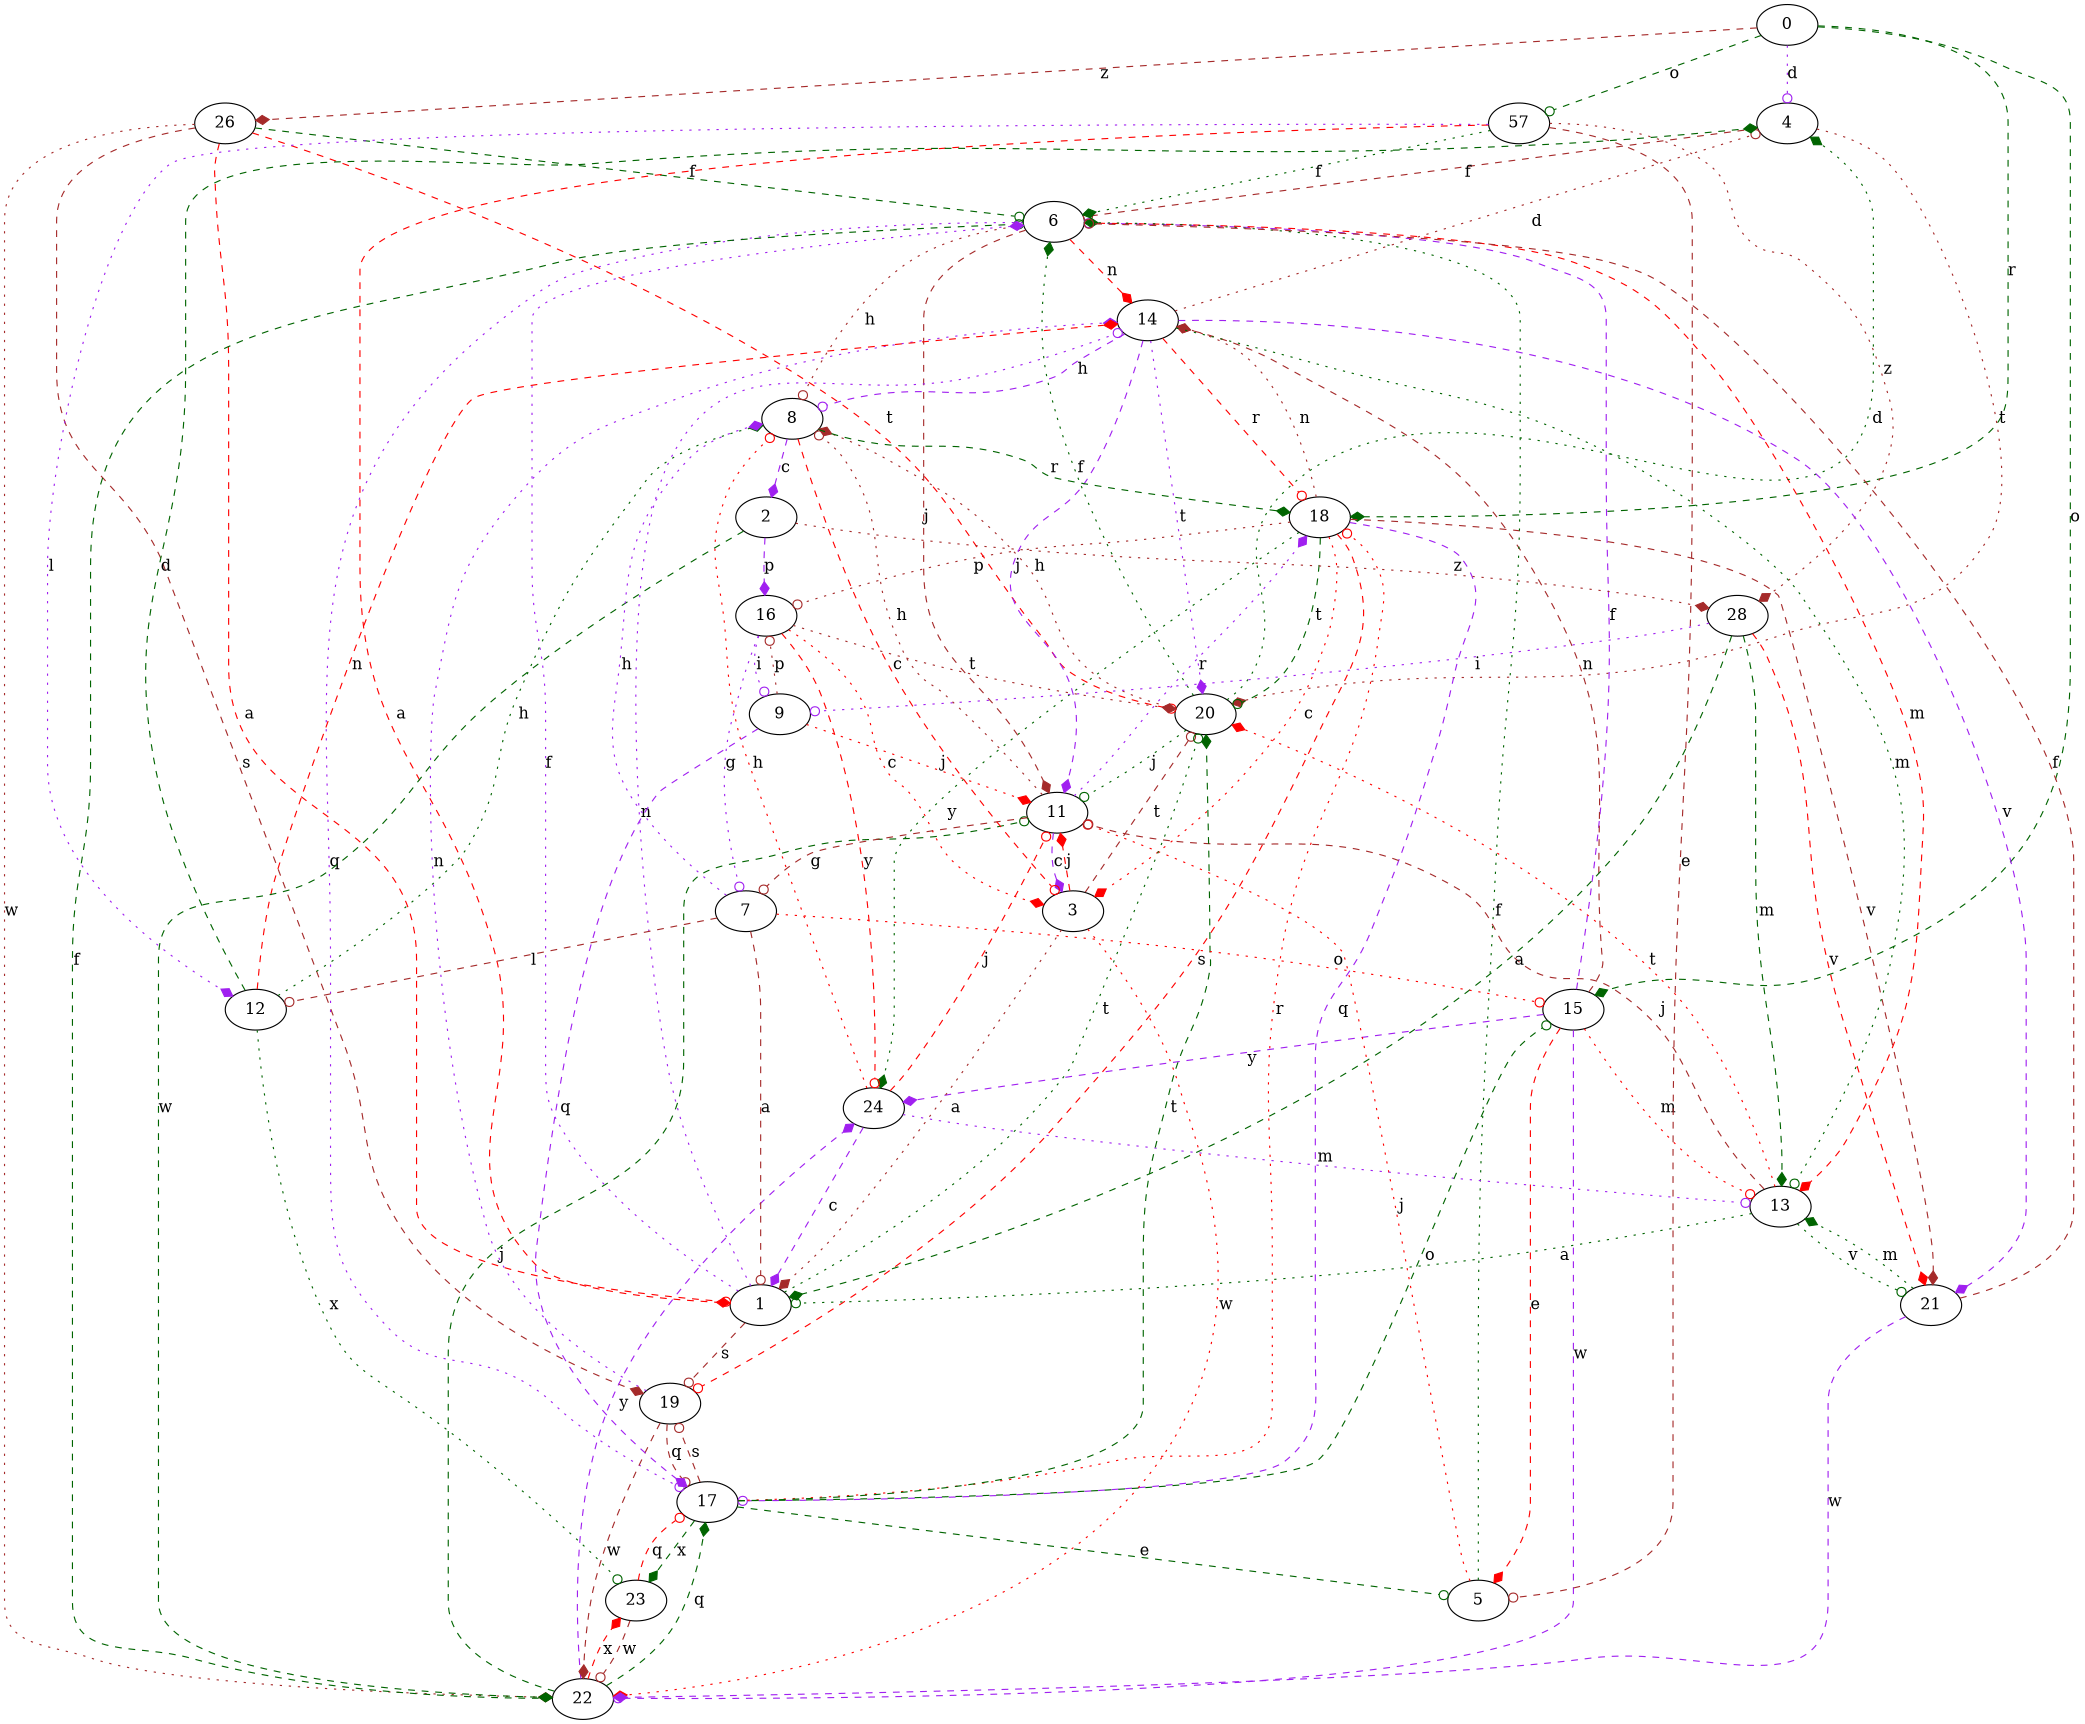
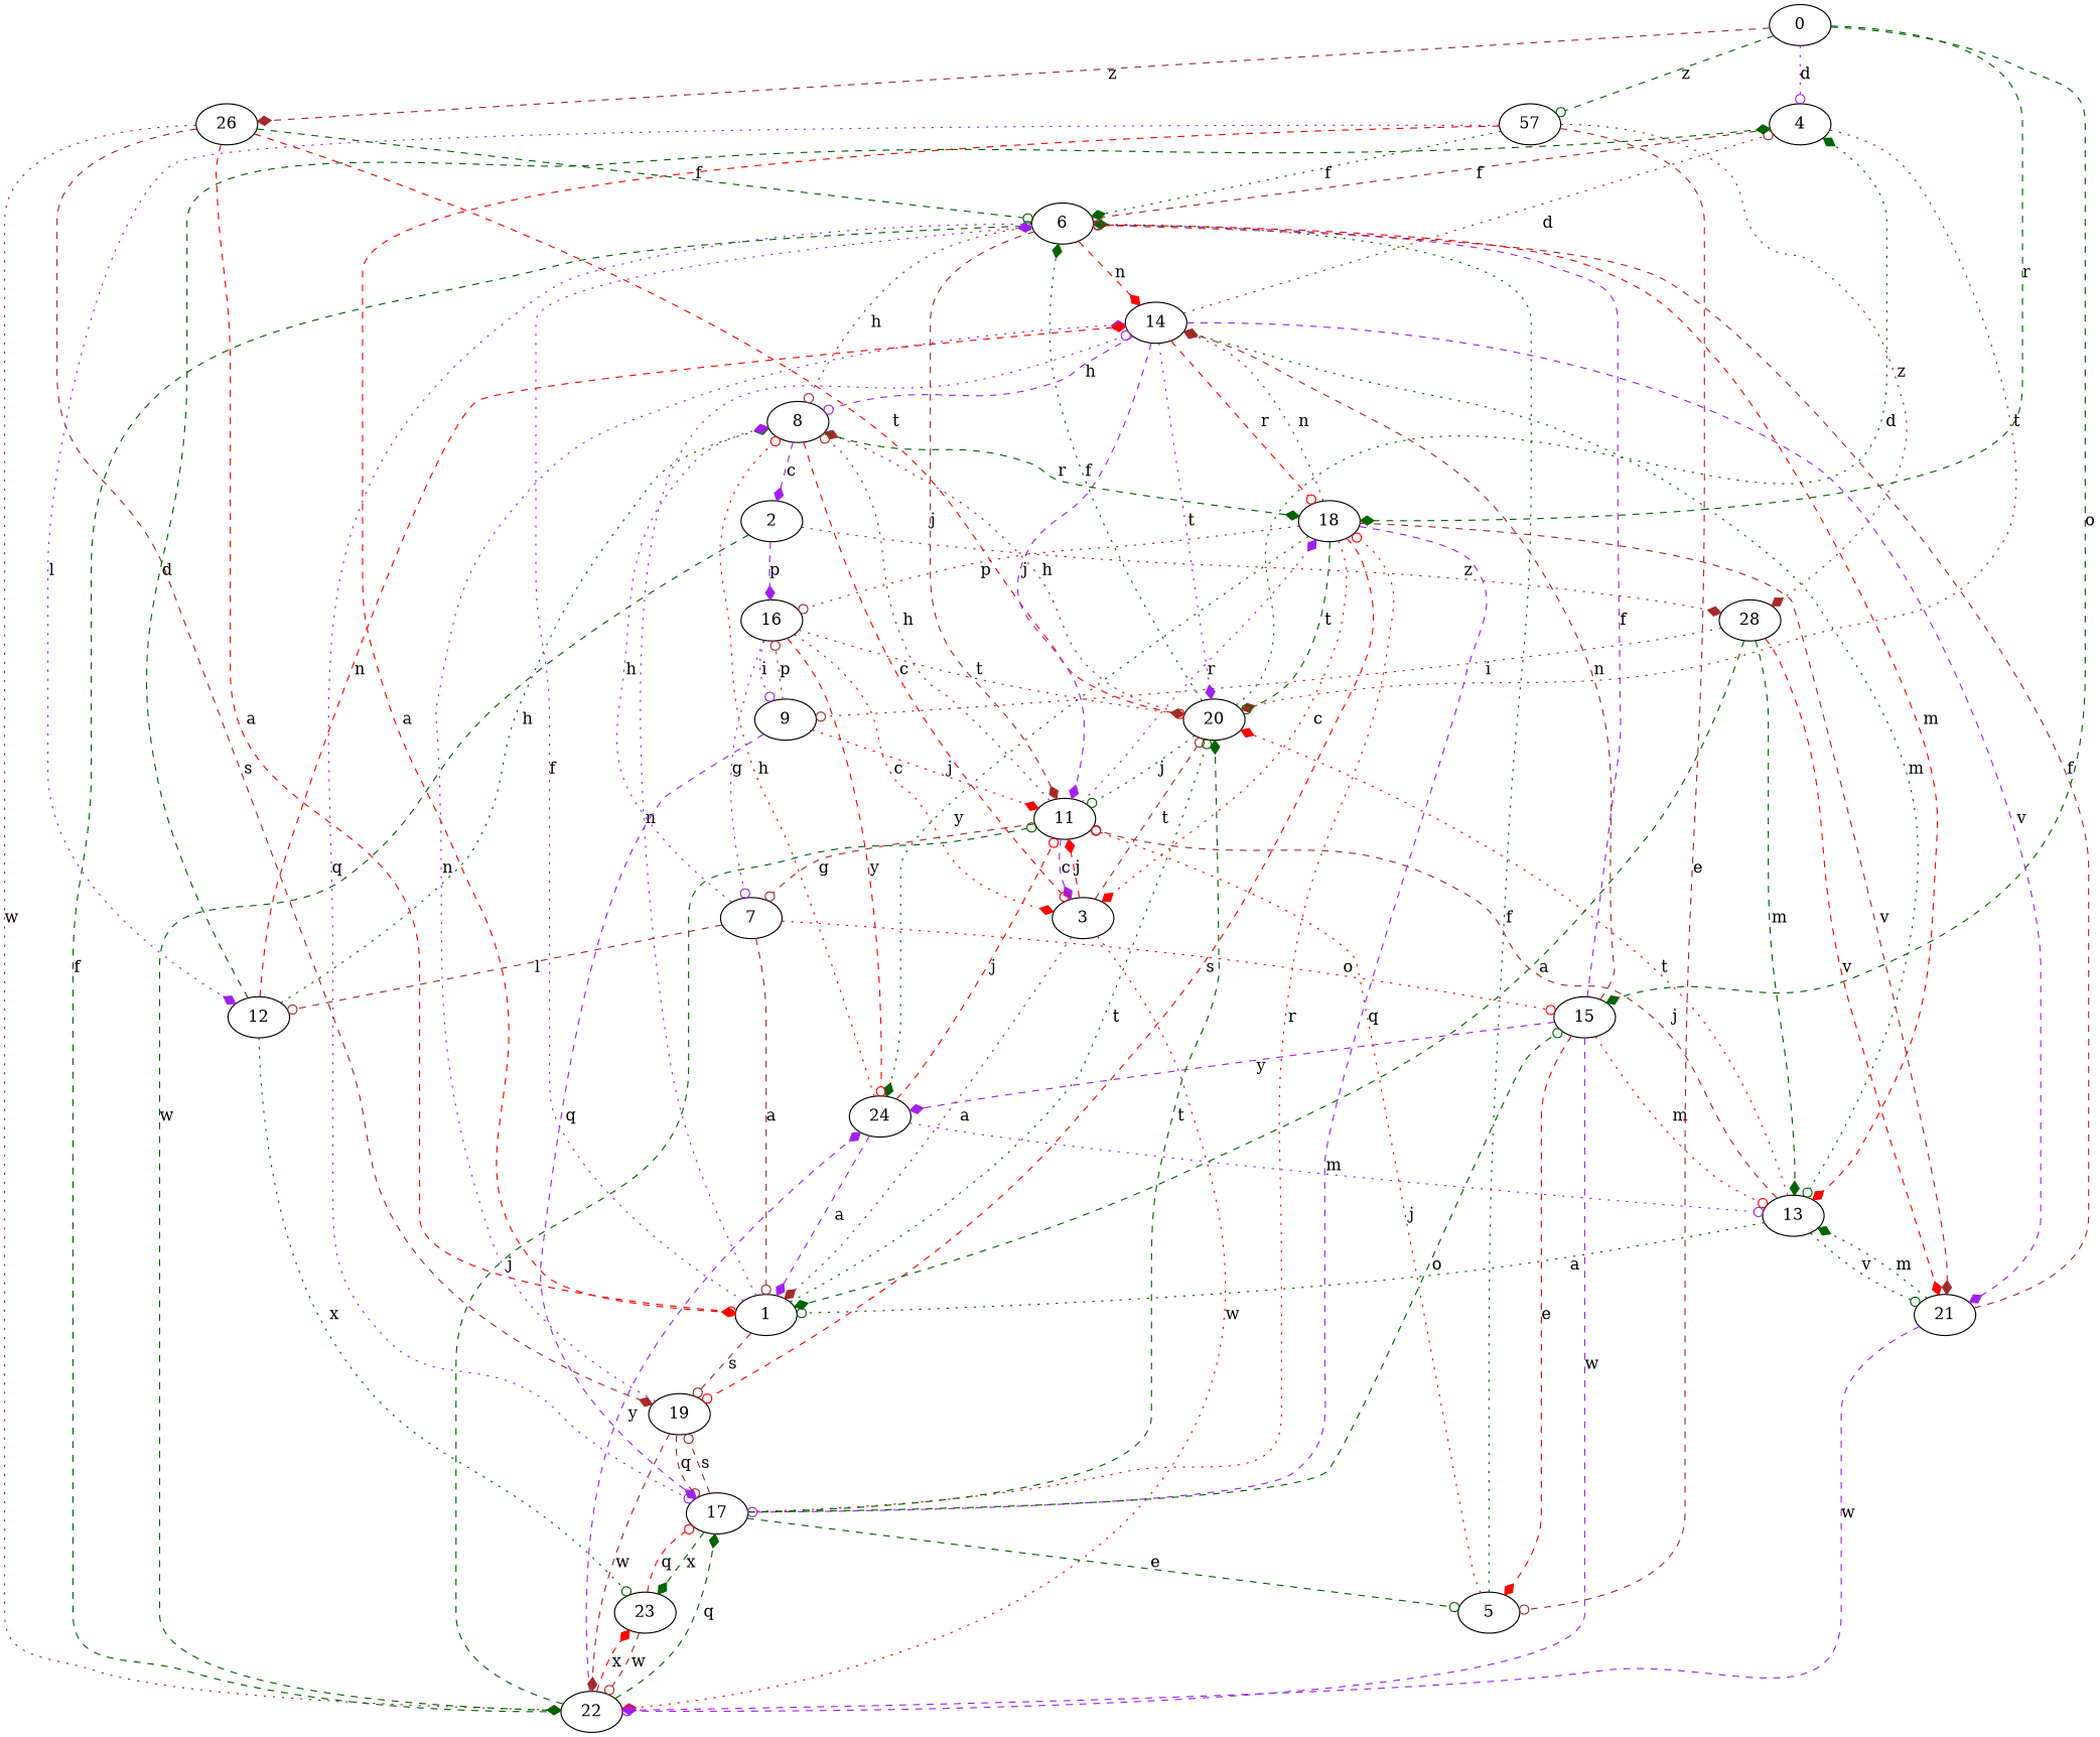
  strict digraph {
    edge [arrowhead=diamond color=brown style=dashed]
    0
    4
    15
    18
    26
    n6 [label=57]
    6
    20
    14
    22
    5
    13
    24
    19
    16
    3
    17
    21
    1
    28
    12
    11
    8
    2
    7
    9
    23
    0 -> 4 [arrowhead=odot color=purple label=d style=dotted]
    0 -> 15 [color=darkgreen label=o]
    0 -> 18 [color=darkgreen label=r]
    0 -> 26 [label=z]
-   0 -> n6 [arrowhead=odot color=darkgreen label=o]
+   0 -> n6 [arrowhead=odot color=darkgreen label=z]
    4 -> 6 [arrowhead=odot label=f]
    4 -> 20 [label=t style=dotted]
    15 -> 6 [arrowhead=odot color=purple label=f]
    15 -> 14 [label=n]
    15 -> 22 [arrowhead=odot color=purple label=w]
    15 -> 5 [color=red label=e]
    15 -> 13 [arrowhead=odot color=red label=m style=dotted]
    15 -> 24 [color=purple label=y]
    18 -> 20 [arrowhead=odot color=darkgreen label=t]
    18 -> 14 [label=n style=dotted]
    18 -> 24 [color=darkgreen label=y style=dotted]
    18 -> 19 [arrowhead=odot color=red label=s]
    18 -> 16 [arrowhead=odot label=p style=dotted]
    18 -> 3 [color=red label=c style=dotted]
    18 -> 17 [arrowhead=odot color=purple label=q]
    18 -> 21 [label=v]
    26 -> 6 [arrowhead=odot color=darkgreen label=f]
    26 -> 20 [arrowhead=odot color=red label=t]
    26 -> 22 [label=w style=dotted]
    26 -> 19 [label=s]
    26 -> 1 [arrowhead=odot color=red label=a]
    n6 -> 6 [color=darkgreen label=f style=dotted]
    n6 -> 5 [arrowhead=odot label=e]
    n6 -> 1 [color=red label=a]
    n6 -> 28 [label=z style=dotted]
    n6 -> 12 [color=purple label=l style=dotted]
    6 -> 14 [color=red label=n]
    6 -> 13 [color=red label=m]
    6 -> 17 [arrowhead=odot color=purple label=q style=dotted]
    6 -> 11 [label=j]
    6 -> 8 [arrowhead=odot label=h style=dotted]
    20 -> 4 [color=darkgreen label=d style=dotted]
    20 -> 6 [color=darkgreen label=f style=dotted]
    20 -> 11 [arrowhead=odot color=darkgreen label=j style=dotted]
    20 -> 8 [label=h style=dotted]
    14 -> 4 [arrowhead=odot label=d style=dotted]
    14 -> 18 [arrowhead=odot color=red label=r]
    14 -> 20 [color=purple label=t style=dotted]
    14 -> 13 [arrowhead=odot color=darkgreen label=m style=dotted]
    14 -> 21 [color=purple label=v]
    14 -> 11 [color=purple label=j]
    14 -> 8 [arrowhead=odot color=purple label=h]
    22 -> 6 [arrowhead=odot color=darkgreen label=f]
    22 -> 24 [color=purple label=y]
    22 -> 17 [color=darkgreen label=q]
    22 -> 11 [arrowhead=odot color=darkgreen label=j]
    22 -> 23 [color=red label=x]
    5 -> 6 [color=darkgreen label=f style=dotted]
    5 -> 11 [arrowhead=odot color=red label=j style=dotted]
    13 -> 20 [color=red label=t style=dotted]
    13 -> 21 [arrowhead=odot color=darkgreen label=v style=dotted]
    13 -> 1 [arrowhead=odot color=darkgreen label=a style=dotted]
    13 -> 11 [arrowhead=odot label=j]
    24 -> 13 [arrowhead=odot color=purple label=m style=dotted]
-   24 -> 1 [color=purple label=c]
+   24 -> 1 [color=purple label=a]
    24 -> 11 [arrowhead=odot color=red label=j]
    24 -> 8 [arrowhead=odot color=red label=h style=dotted]
    19 -> 14 [color=purple label=n style=dotted]
    19 -> 22 [label=w]
    19 -> 17 [arrowhead=odot label=q]
    16 -> 20 [label=t style=dotted]
    16 -> 24 [arrowhead=odot color=red label=y]
    16 -> 3 [color=red label=c style=dotted]
    16 -> 7 [arrowhead=odot color=purple label=g style=dotted]
    16 -> 9 [arrowhead=odot color=purple label=i style=dotted]
    3 -> 20 [arrowhead=odot label=t]
    3 -> 22 [color=red label=w style=dotted]
    3 -> 1 [label=a style=dotted]
    3 -> 11 [color=red label=j]
    17 -> 15 [arrowhead=odot color=darkgreen label=o]
    17 -> 18 [arrowhead=odot color=red label=r style=dotted]
    17 -> 20 [color=darkgreen label=t]
    17 -> 5 [arrowhead=odot color=darkgreen label=e]
    17 -> 19 [arrowhead=odot label=s]
    17 -> 23 [color=darkgreen label=x]
    21 -> 6 [arrowhead=odot label=f]
    21 -> 22 [color=purple label=w]
    21 -> 13 [color=darkgreen label=m style=dotted]
    1 -> 6 [color=purple label=f style=dotted]
    1 -> 20 [arrowhead=odot color=darkgreen label=t style=dotted]
    1 -> 14 [arrowhead=odot color=purple label=n style=dotted]
    1 -> 19 [arrowhead=odot label=s]
    28 -> 13 [color=darkgreen label=m]
    28 -> 21 [color=red label=v]
    28 -> 1 [color=darkgreen label=a]
-   28 -> 9 [arrowhead=odot color=purple label=i style=dotted]
+   28 -> 9 [arrowhead=odot label=i style=dotted]
    12 -> 4 [color=darkgreen label=d]
    12 -> 14 [color=red label=n]
    12 -> 8 [color=darkgreen label=h style=dotted]
    12 -> 23 [arrowhead=odot color=darkgreen label=x style=dotted]
    11 -> 18 [color=purple label=r style=dotted]
    11 -> 3 [color=purple label=c]
    11 -> 8 [arrowhead=odot label=h style=dotted]
    11 -> 7 [arrowhead=odot label=g]
    8 -> 18 [color=darkgreen label=r]
    8 -> 3 [arrowhead=odot color=red label=c]
    8 -> 2 [color=purple label=c]
    2 -> 22 [color=darkgreen label=w]
    2 -> 16 [color=purple label=p]
    2 -> 28 [label=z style=dotted]
    7 -> 15 [arrowhead=odot color=red label=o style=dotted]
    7 -> 1 [arrowhead=odot label=a]
    7 -> 12 [arrowhead=odot label=l]
    7 -> 8 [color=purple label=h style=dotted]
    9 -> 16 [arrowhead=odot label=p style=dotted]
    9 -> 17 [color=purple label=q]
    9 -> 11 [color=red label=j style=dotted]
    23 -> 22 [arrowhead=odot label=w]
    23 -> 17 [arrowhead=odot color=red label=q]
  }
